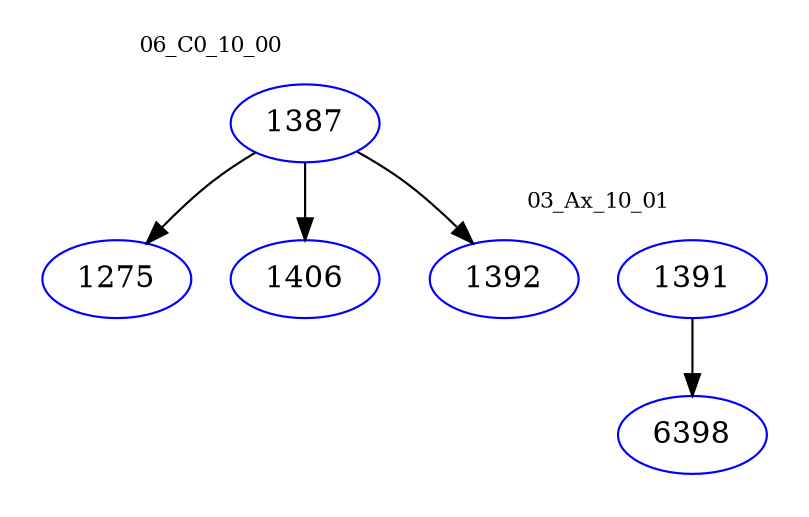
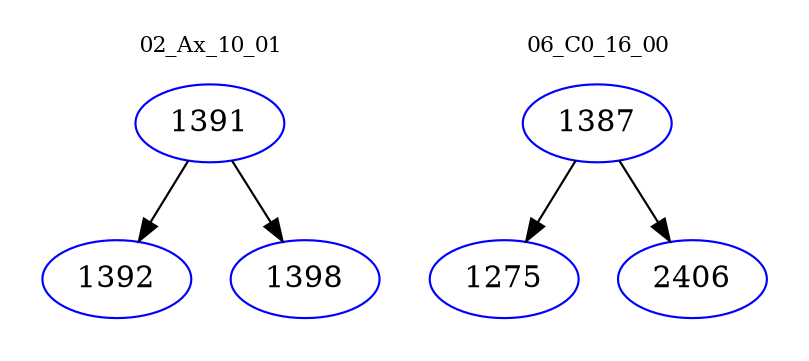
  digraph {
    node [color=blue]
    edge [color=black]
    n1 [label=1391]
    n2 [label=1392]
-   n3 [label=6398]
+   n3 [label=1398]
    n4 [label=1387]
    n5 [label=1275]
-   n6 [label=1406]
+   n6 [label=2406]
    subgraph cluster_1 {
      color=white
      fontsize=10
-     label="03_Ax_10_01"
+     label="02_Ax_10_01"
      n1
      n2
      n3
    }
    subgraph cluster_2 {
      color=white
      fontsize=10
-     label="06_C0_10_00"
+     label="06_C0_16_00"
      n4
      n5
      n6
    }
-   n4 -> n2
+   n1 -> n2
    n1 -> n3
    n4 -> n5
    n4 -> n6
  }
